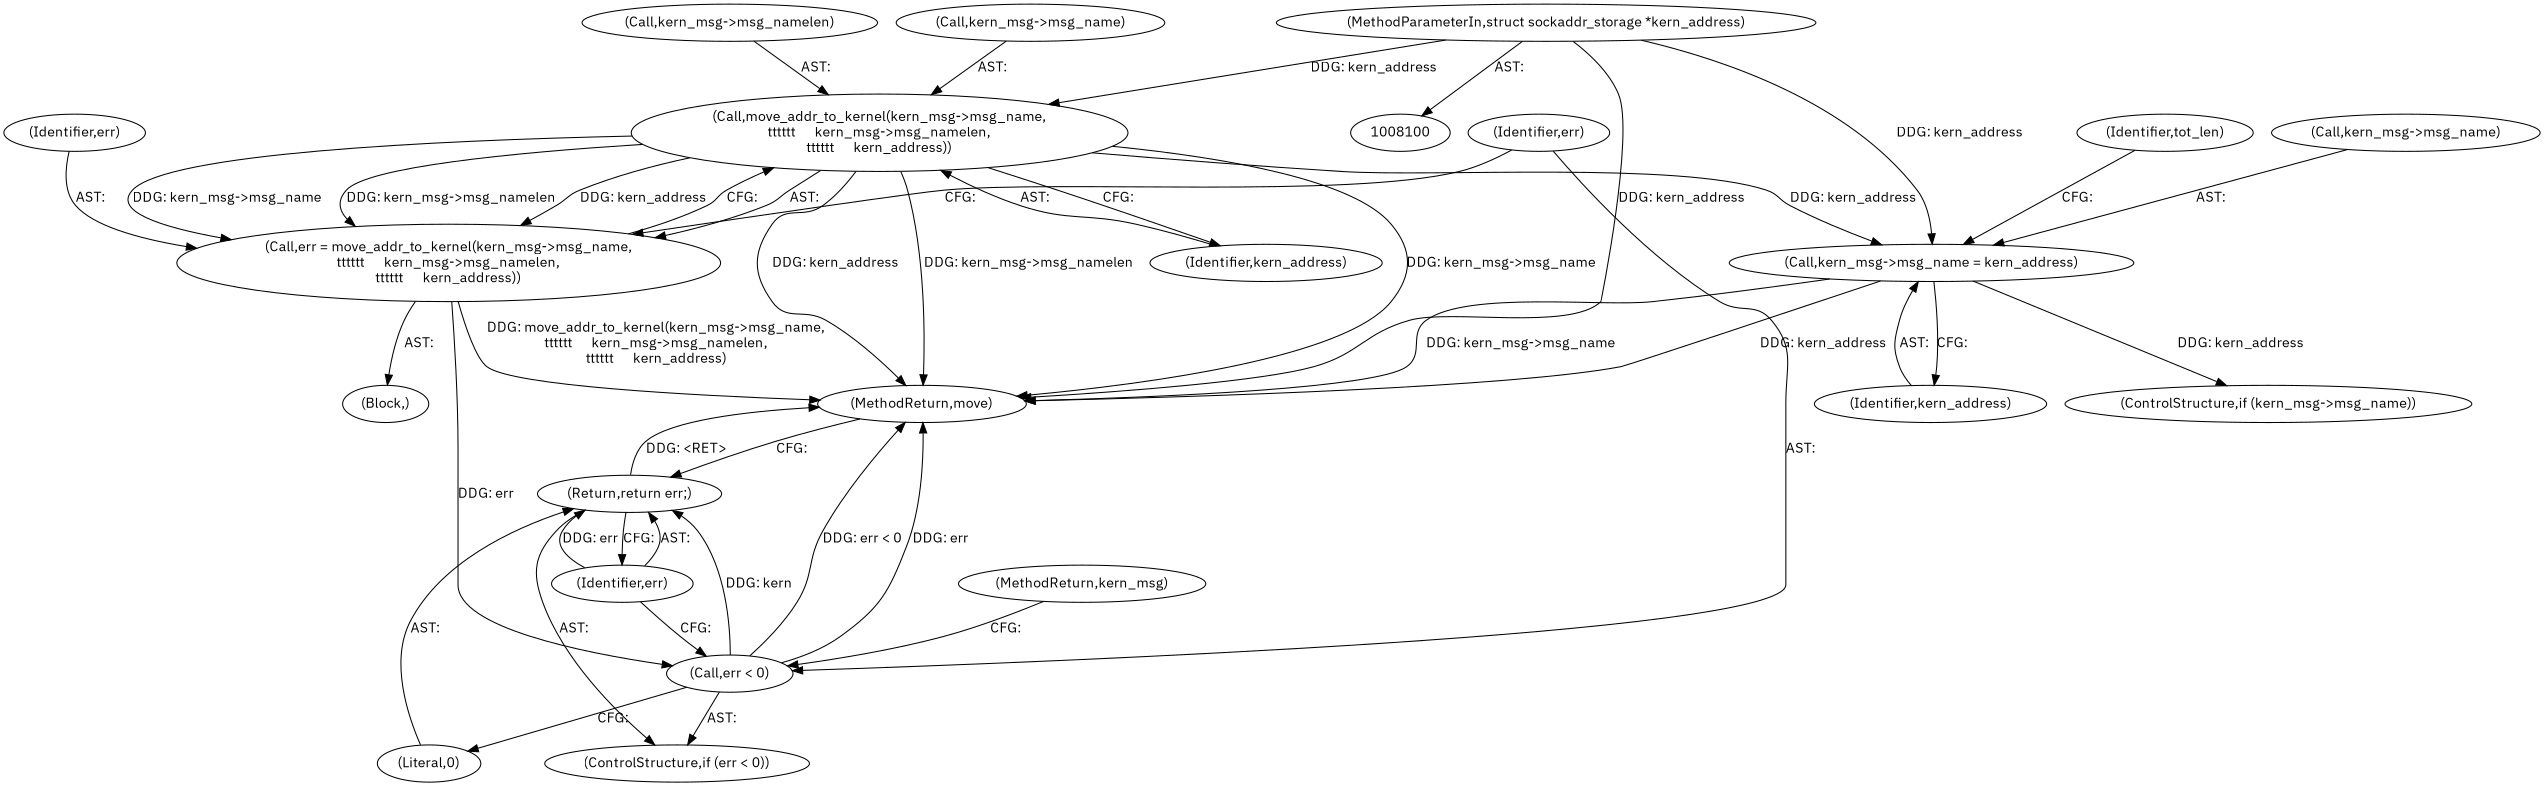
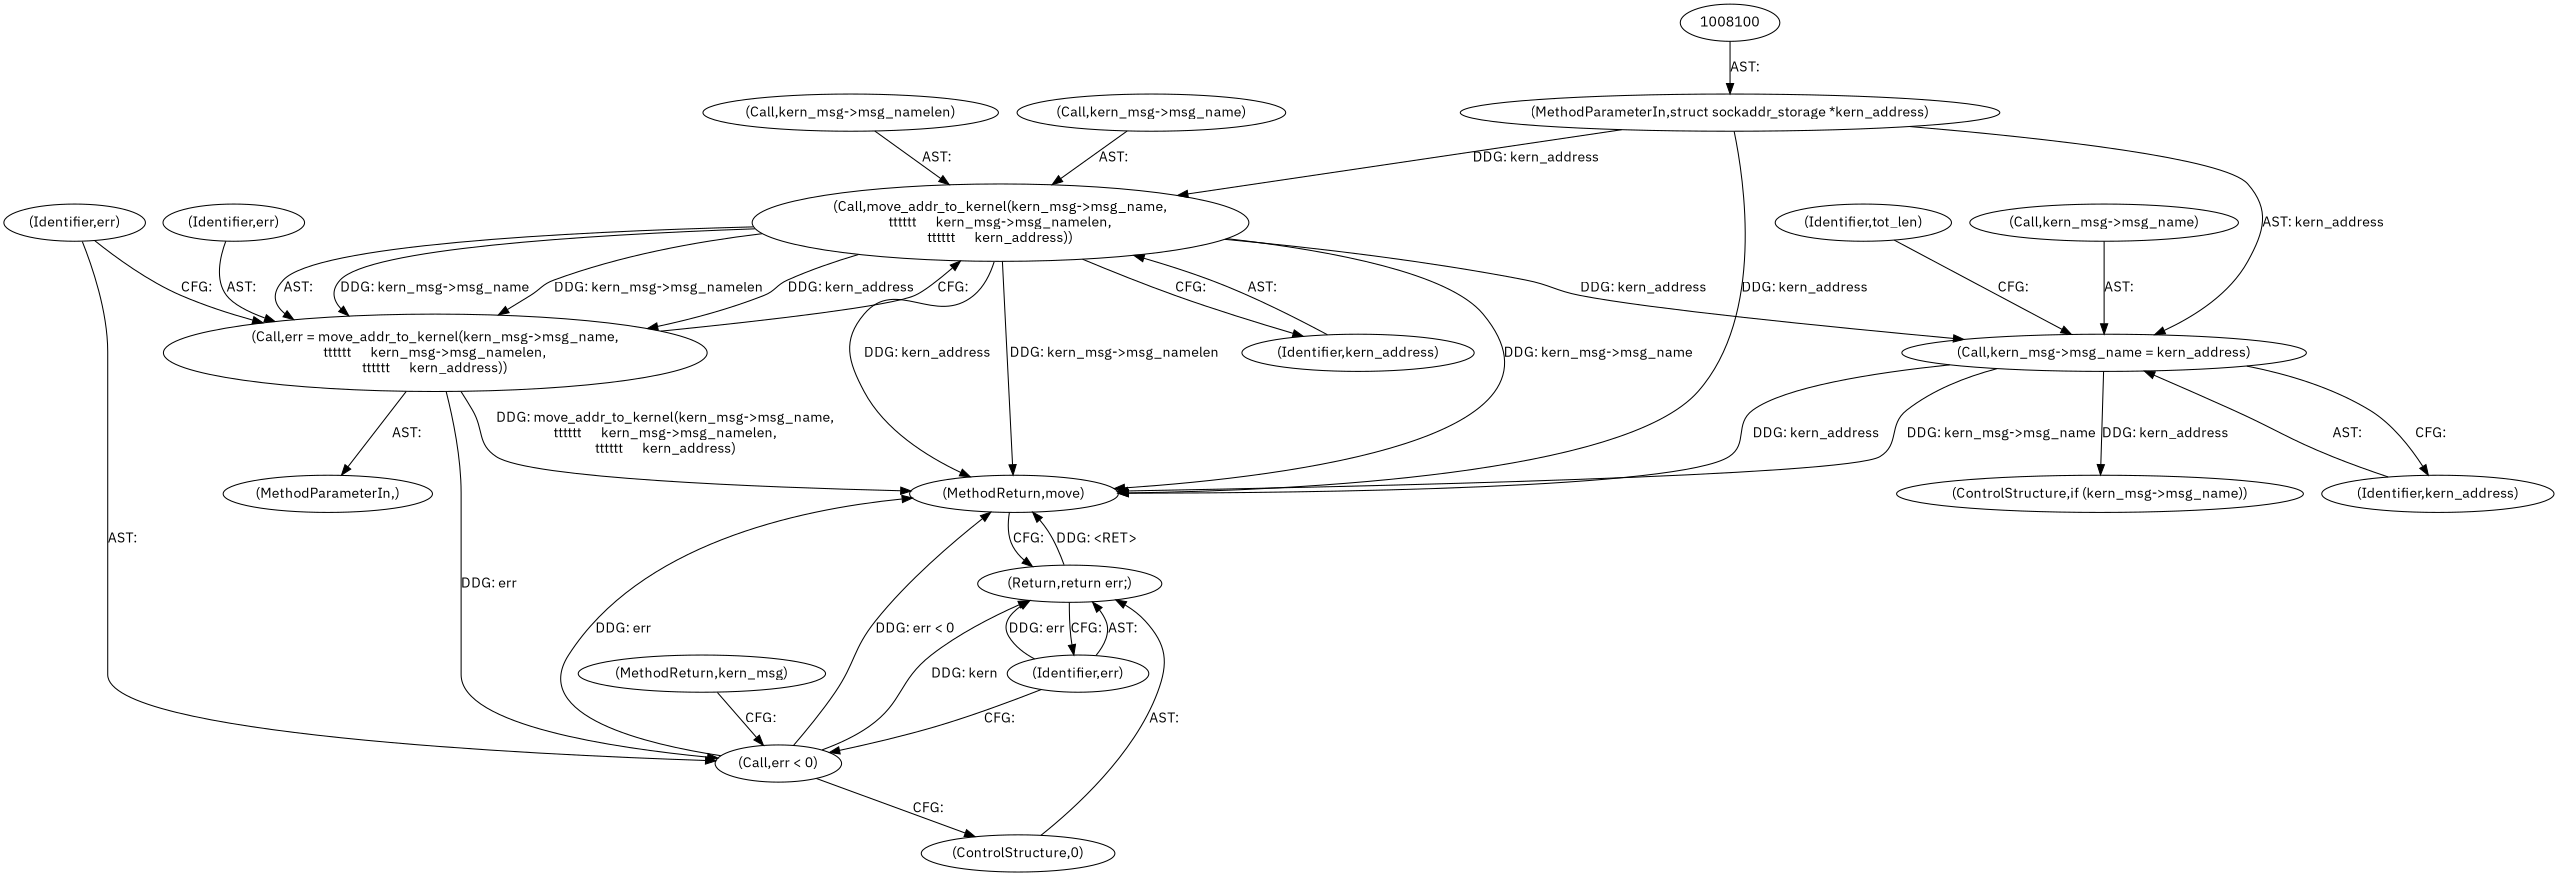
  digraph {
    fontname="IBM Plex Sans"
    node [fontname="IBM Plex Sans"]
    edge [fontname="IBM Plex Sans"]
    n1 [label="(Call,move_addr_to_kernel(kern_msg->msg_name,\n\t\t\t\t\t\t      kern_msg->msg_namelen,\n\t\t\t\t\t\t      kern_address))"]
    n2 [label="(Call,err = move_addr_to_kernel(kern_msg->msg_name,\n\t\t\t\t\t\t      kern_msg->msg_namelen,\n\t\t\t\t\t\t      kern_address))"]
    n3 [label="(Call,kern_msg->msg_name = kern_address)"]
    n4 [label="(MethodReturn,move)"]
    n5 [label="(Identifier,kern_address)"]
    n6 [label="(Call,err < 0)"]
-   n7 [label="(Block,)"]
+   n7 [label="(MethodParameterIn,)"]
    n8 [label="(ControlStructure,if (kern_msg->msg_name))"]
    n9 [label="(Identifier,kern_address)"]
    n10 [label="(Return,return err;)"]
    n11 [label="(MethodParameterIn,struct sockaddr_storage *kern_address)"]
    n12 [label=1008100]
-   n13 [label="(Literal,0)"]
-   n14 [label="(ControlStructure,if (err < 0))"]
+   n13 [label="(ControlStructure,0)"]
    n15 [label="(Identifier,err)"]
    n16 [label="(MethodReturn,kern_msg)"]
    n17 [label="(Call,kern_msg->msg_namelen)"]
    n18 [label="(Identifier,tot_len)"]
    n19 [label="(Call,kern_msg->msg_name)"]
    n20 [label="(Call,kern_msg->msg_name)"]
    n21 [label="(Identifier,err)"]
    n22 [label="(Identifier,err)"]
    n1 -> n2 [label="AST: "]
    n1 -> n2 [label="DDG: kern_msg->msg_name"]
    n1 -> n2 [label="DDG: kern_msg->msg_namelen"]
    n1 -> n2 [label="DDG: kern_address"]
    n1 -> n3 [label="DDG: kern_address"]
    n1 -> n4 [label="DDG: kern_msg->msg_name"]
    n1 -> n4 [label="DDG: kern_address"]
    n1 -> n4 [label="DDG: kern_msg->msg_namelen"]
    n1 -> n5 [label="CFG: "]
    n2 -> n1 [label="CFG: "]
    n2 -> n4 [label="DDG: move_addr_to_kernel(kern_msg->msg_name,\n\t\t\t\t\t\t      kern_msg->msg_namelen,\n\t\t\t\t\t\t      kern_address)"]
    n2 -> n6 [label="DDG: err"]
    n2 -> n7 [label="AST: "]
    n3 -> n4 [label="DDG: kern_address"]
    n3 -> n4 [label="DDG: kern_msg->msg_name"]
    n3 -> n8 [label="DDG: kern_address"]
    n3 -> n9 [label="CFG: "]
    n4 -> n10 [label="CFG: "]
    n5 -> n1 [label="AST: "]
    n6 -> n4 [label="DDG: err"]
    n6 -> n4 [label="DDG: err < 0"]
    n6 -> n10 [label="DDG: kern"]
    n6 -> n13 [label="CFG: "]
-   n6 -> n14 [label="AST: "]
    n9 -> n3 [label="AST: "]
    n10 -> n4 [label="DDG: <RET>"]
-   n10 -> n14 [label="AST: "]
    n10 -> n15 [label="CFG: "]
    n11 -> n1 [label="DDG: kern_address"]
-   n11 -> n3 [label="DDG: kern_address"]
+   n11 -> n3 [label="AST: kern_address"]
    n11 -> n4 [label="DDG: kern_address"]
-   n11 -> n12 [label="AST: "]
+   n12 -> n11 [label="AST: "]
    n13 -> n10 [label="AST: "]
    n15 -> n6 [label="CFG: "]
    n15 -> n10 [label="AST: "]
    n15 -> n10 [label="DDG: err"]
    n16 -> n6 [label="CFG: "]
    n17 -> n1 [label="AST: "]
    n18 -> n3 [label="CFG: "]
    n19 -> n3 [label="AST: "]
    n20 -> n1 [label="AST: "]
    n21 -> n2 [label="AST: "]
    n22 -> n2 [label="CFG: "]
    n22 -> n6 [label="AST: "]
  }
